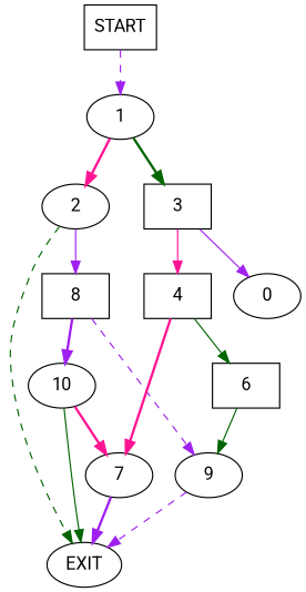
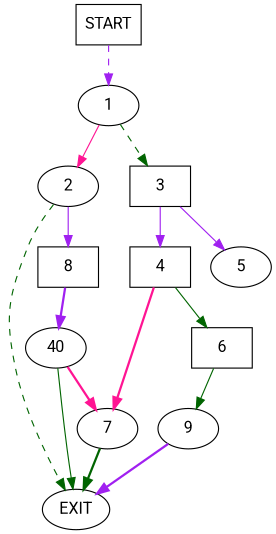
  digraph {
    fontname=Roboto
    node [fontname=Roboto shape=ellipse]
    edge [color=purple fontname=Roboto style=solid]
    n1 [label=START shape=box]
    1
    2
    3 [shape=box]
    n5 [label=EXIT]
    8 [shape=box]
    4 [shape=box]
-   5 [label=0]
+   5
    6 [shape=box]
    7
    9
-   10
+   10 [label=40]
    n1 -> 1 [style=dashed]
-   1 -> 2 [color=deeppink style=bold]
-   1 -> 3 [color=darkgreen style=bold]
+   1 -> 2 [color=deeppink]
+   1 -> 3 [color=darkgreen style=dashed]
    2 -> n5 [color=darkgreen style=dashed]
    2 -> 8
-   3 -> 4 [color=deeppink]
+   3 -> 4
    3 -> 5
-   8 -> 9 [style=dashed]
    8 -> 10 [style=bold]
    4 -> 6 [color=darkgreen]
    4 -> 7 [color=deeppink style=bold]
    6 -> 9 [color=darkgreen]
-   7 -> n5 [style=bold]
-   9 -> n5 [style=dashed]
+   7 -> n5 [color=darkgreen style=bold]
+   9 -> n5 [style=bold]
    10 -> n5 [color=darkgreen]
    10 -> 7 [color=deeppink style=bold]
  }
